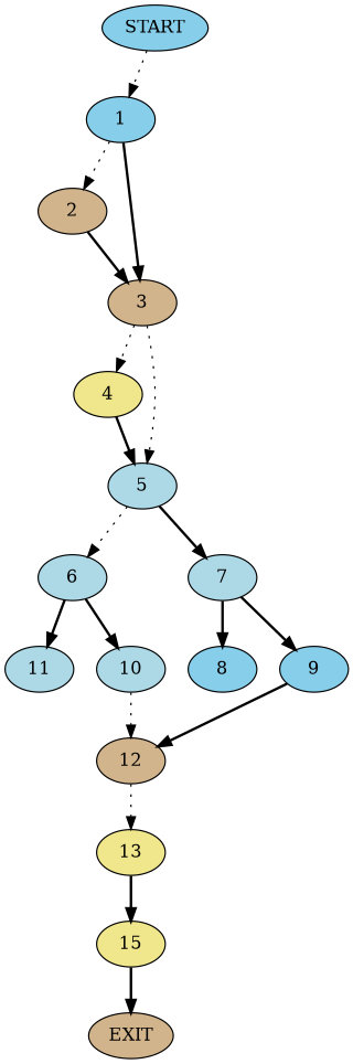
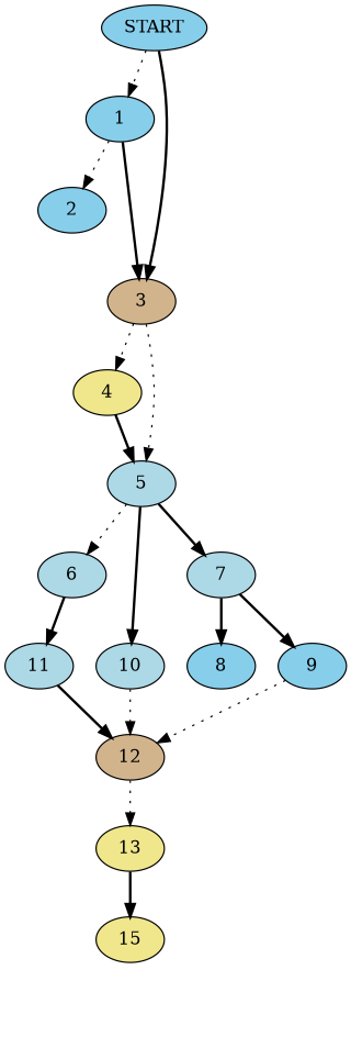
  digraph {
    node [fillcolor=lightblue style=filled]
    edge [style=bold]
    n1 [fillcolor=skyblue label=START]
    1 [fillcolor=skyblue]
-   2 [fillcolor=tan]
+   2 [fillcolor=skyblue]
    3 [fillcolor=tan]
-   n5 [fillcolor=tan label=EXIT]
    4 [fillcolor=khaki]
    5
    6
    7
    10
    11
    8 [fillcolor=skyblue]
    9 [fillcolor=skyblue]
    12 [fillcolor=tan]
    13 [fillcolor=khaki]
    15 [fillcolor=khaki]
    n1 -> 1 [style=dotted]
    1 -> 2 [style=dotted]
    1 -> 3
-   2 -> 3
+   n1 -> 3
    3 -> 4 [style=dotted]
    3 -> 5 [style=dotted]
    4 -> 5
    5 -> 6 [style=dotted]
    5 -> 7
-   6 -> 10
+   5 -> 10
    6 -> 11
    7 -> 8
    7 -> 9
    10 -> 12 [style=dotted]
-   9 -> 12
+   11 -> 12
+   9 -> 12 [style=dotted]
    12 -> 13 [style=dotted]
    13 -> 15
-   15 -> n5
  }
